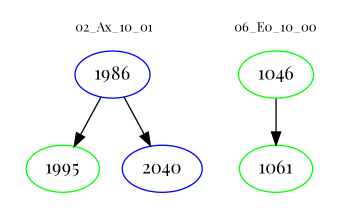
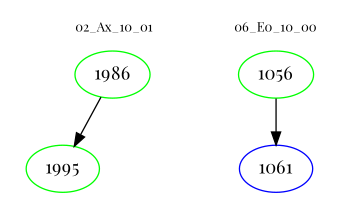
  digraph {
    fontname="Playfair Display"
    node [color=green fontname="Playfair Display"]
    edge [color=black fontname="Playfair Display"]
-   n1 [color=blue label=1986]
+   n1 [label=1986]
    n2 [label=1995]
-   n3 [color=blue label=2040]
-   n4 [label=1046]
-   n5 [label=1061]
+   n4 [label=1056]
+   n5 [color=blue label=1061]
    subgraph cluster_1 {
      color=white
      fontsize=10
      label="02_Ax_10_01"
      n1
      n2
-     n3
    }
    subgraph cluster_2 {
      color=white
      fontsize=10
      label="06_E0_10_00"
      n4
      n5
    }
    n1 -> n2
-   n1 -> n3
    n4 -> n5
  }
